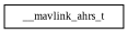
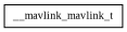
  digraph {
    rankdir=TB
    fontname="Liberation Serif"
-   n1 [color=black fillcolor=white fontname="Liberation Serif" fontsize=10 height=0.2 label=__mavlink_ahrs_t shape=record style=filled width=0.4]
+   n1 [color=black fillcolor=white fontname="Liberation Serif" fontsize=10 height=0.2 label=__mavlink_mavlink_t shape=record style=filled width=0.4]
  }
